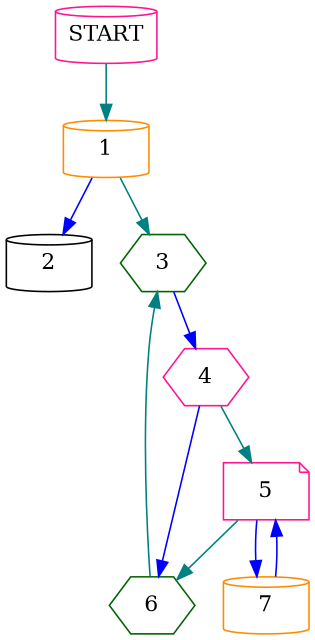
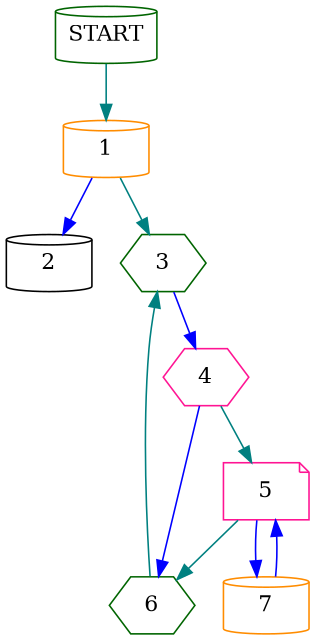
  digraph {
    node [color=darkgreen shape=cylinder]
    edge [color=teal]
-   n1 [color=deeppink label=START]
+   n1 [label=START]
    1 [color=darkorange]
    2 [color=black]
    3 [shape=hexagon]
    4 [color=deeppink shape=hexagon]
    5 [color=deeppink shape=note]
    6 [shape=hexagon]
    7 [color=darkorange]
    n1 -> 1
    1 -> 2 [color=blue]
    1 -> 3
    3 -> 4 [color=blue]
    4 -> 5
    4 -> 6 [color=blue]
    5 -> 6
    5 -> 7 [color=blue]
    6 -> 3
    7 -> 5 [color=blue]
  }
